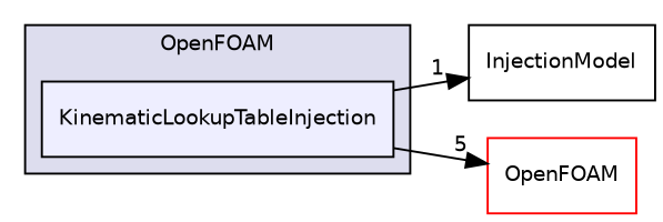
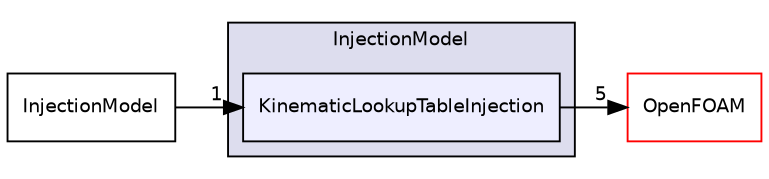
  digraph {
    compound=true
    rankdir=LR
    node [fontname=Helvetica fontsize=10 shape=box]
    edge [labeldistance=1.5 labelfontname=Helvetica labelfontsize=10]
    n1 [fillcolor="#eeeeff" label=KinematicLookupTableInjection pencolor=black style=filled]
    n2 [label=InjectionModel]
    n3 [color=red label=OpenFOAM]
    subgraph cluster_1 {
      bgcolor="#ddddee"
      fontname=Helvetica
      fontsize=10
-     label=OpenFOAM
+     label=InjectionModel
      pencolor=black
      n1
    }
-   n1 -> n2 [headlabel=1]
+   n2 -> n1 [headlabel=1]
    n1 -> n3 [headlabel=5]
  }
